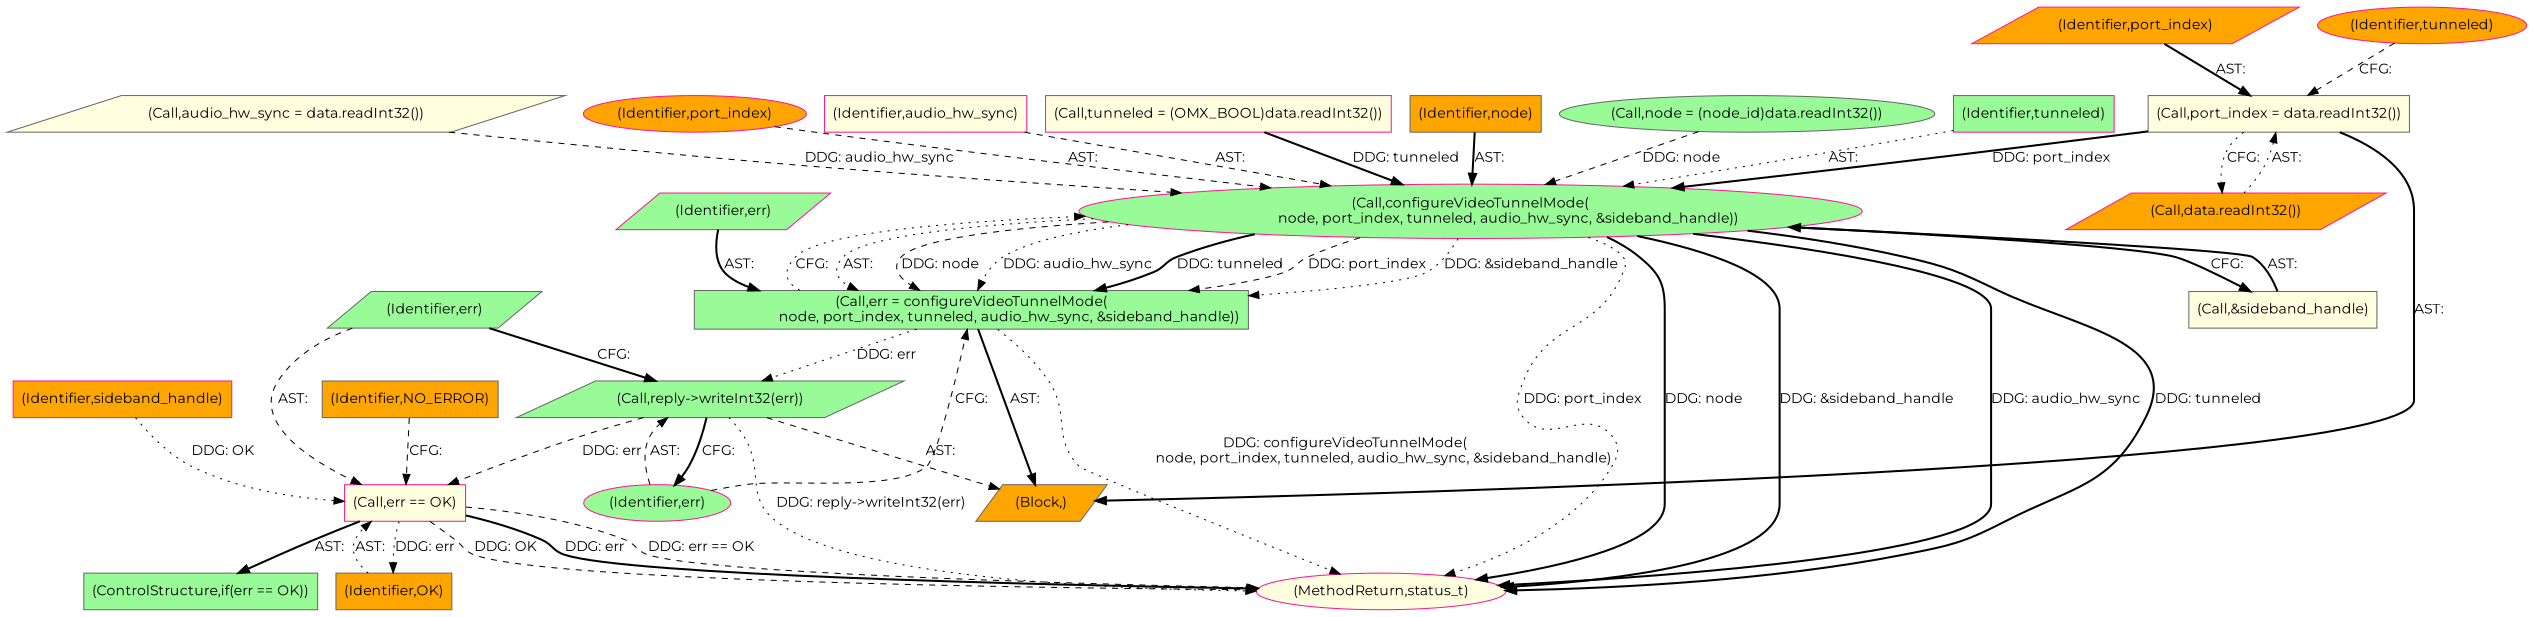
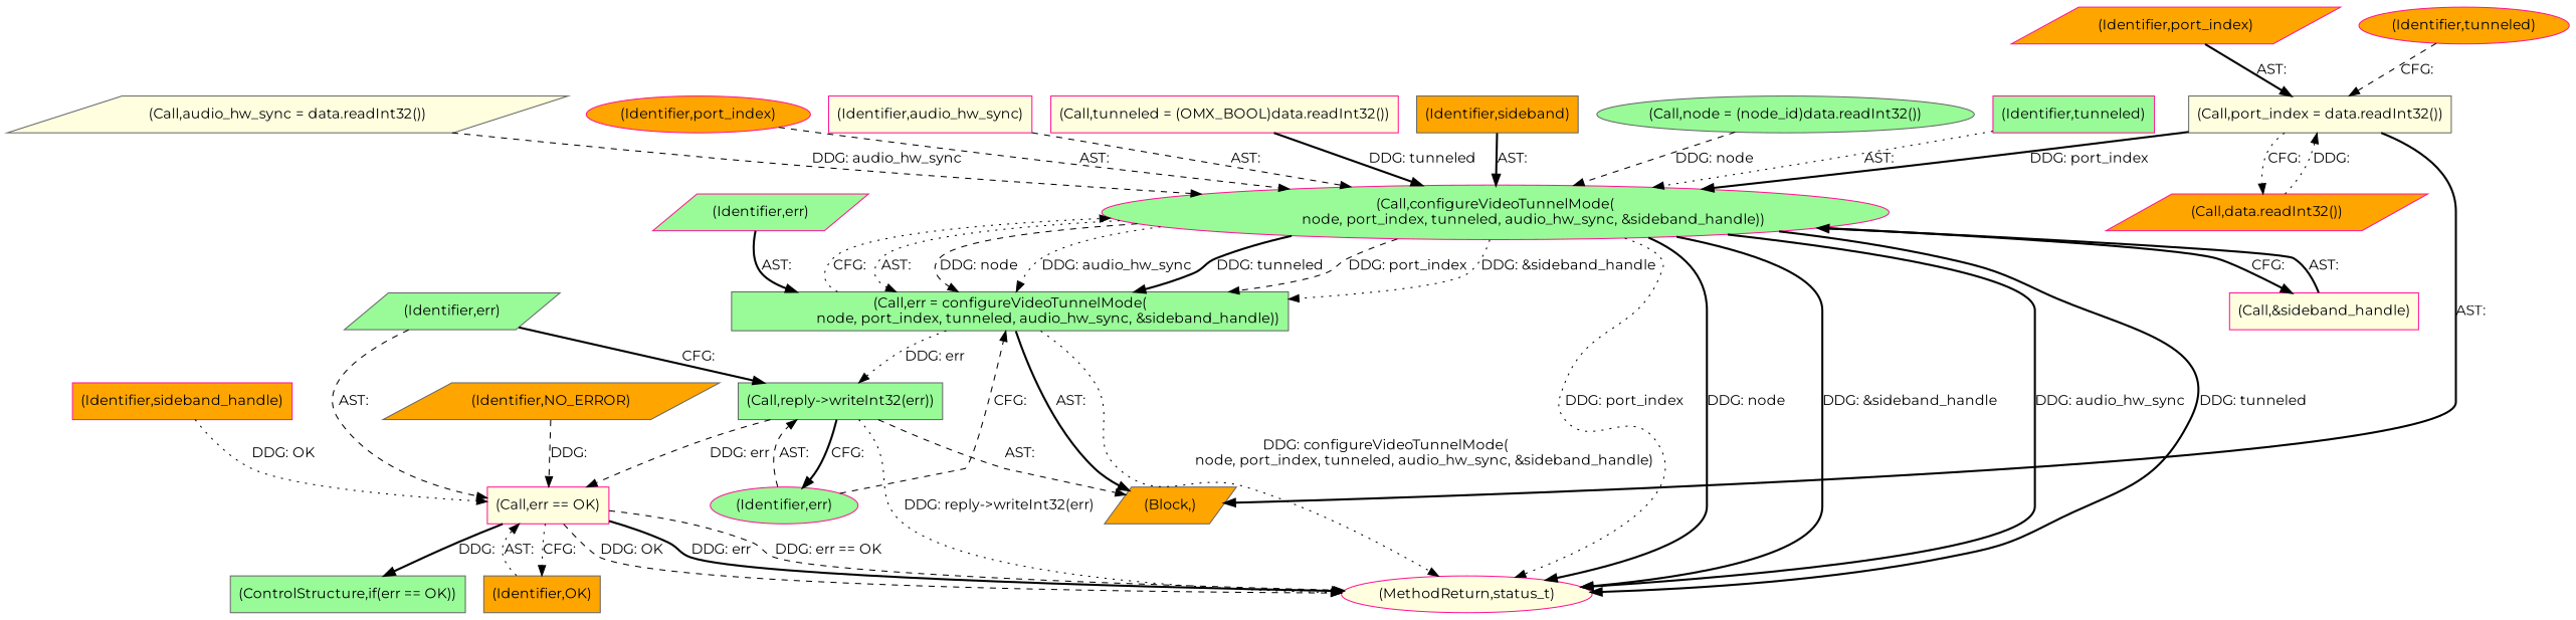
  digraph {
    fontname=Montserrat
    node [color=deeppink fillcolor=palegreen fontname=Montserrat shape=box style=filled]
    edge [fontname=Montserrat style=bold]
    n1 [color=gray40 fillcolor=lightyellow label="(Call,port_index = data.readInt32())"]
    n2 [label="(Call,configureVideoTunnelMode(\n                    node, port_index, tunneled, audio_hw_sync, &sideband_handle))" shape=ellipse]
    n3 [fillcolor=orange label="(Call,data.readInt32())" shape=parallelogram]
    n4 [color=gray40 fillcolor=orange label="(Block,)" shape=parallelogram]
    n5 [color=gray40 label="(Call,err = configureVideoTunnelMode(\n                    node, port_index, tunneled, audio_hw_sync, &sideband_handle))"]
-   n6 [color=gray40 fillcolor=lightyellow label="(Call,&sideband_handle)"]
+   n6 [fillcolor=lightyellow label="(Call,&sideband_handle)"]
    n7 [fillcolor=lightyellow label="(MethodReturn,status_t)" shape=ellipse]
-   n8 [color=gray40 label="(Call,reply->writeInt32(err))" shape=parallelogram]
+   n8 [color=gray40 label="(Call,reply->writeInt32(err))"]
    n9 [fillcolor=lightyellow label="(Call,err == OK)"]
    n10 [label="(Identifier,err)" shape=ellipse]
    n11 [color=gray40 label="(ControlStructure,if(err == OK))"]
    n12 [color=gray40 fillcolor=orange label="(Identifier,OK)"]
    n13 [label="(Identifier,err)" shape=parallelogram]
-   n14 [color=gray40 fillcolor=orange label="(Identifier,NO_ERROR)"]
+   n14 [color=gray40 fillcolor=orange label="(Identifier,NO_ERROR)" shape=parallelogram]
    n15 [fillcolor=orange label="(Identifier,port_index)" shape=ellipse]
    n16 [fillcolor=lightyellow label="(Identifier,audio_hw_sync)"]
    n17 [fillcolor=lightyellow label="(Call,tunneled = (OMX_BOOL)data.readInt32())"]
-   n18 [color=gray40 fillcolor=orange label="(Identifier,node)"]
+   n18 [color=gray40 fillcolor=orange label="(Identifier,sideband)"]
    n19 [fillcolor=orange label="(Identifier,sideband_handle)"]
    n20 [color=gray40 label="(Call,node = (node_id)data.readInt32())" shape=ellipse]
    n21 [label="(Identifier,tunneled)"]
    n22 [fillcolor=orange label="(Identifier,port_index)" shape=parallelogram]
    n23 [color=gray40 label="(Identifier,err)" shape=parallelogram]
    n24 [color=gray40 fillcolor=lightyellow label="(Call,audio_hw_sync = data.readInt32())" shape=parallelogram]
    n25 [fillcolor=orange label="(Identifier,tunneled)" shape=ellipse]
    n1 -> n2 [label="DDG: port_index"]
    n1 -> n3 [label="CFG: " style=dotted]
    n1 -> n4 [label="AST: "]
    n2 -> n5 [label="AST: " style=dotted]
    n2 -> n5 [label="DDG: node" style=dashed]
    n2 -> n5 [label="DDG: audio_hw_sync" style=dotted]
    n2 -> n5 [label="DDG: tunneled"]
    n2 -> n5 [label="DDG: port_index" style=dashed]
    n2 -> n5 [label="DDG: &sideband_handle" style=dotted]
    n2 -> n6 [label="CFG: "]
    n2 -> n7 [label="DDG: port_index" style=dotted]
    n2 -> n7 [label="DDG: node"]
    n2 -> n7 [label="DDG: &sideband_handle"]
    n2 -> n7 [label="DDG: audio_hw_sync"]
    n2 -> n7 [label="DDG: tunneled"]
-   n3 -> n1 [label="AST: " style=dotted]
+   n3 -> n1 [label="DDG: " style=dotted]
    n5 -> n2 [label="CFG: " style=dotted]
    n5 -> n4 [label="AST: "]
    n5 -> n7 [label="DDG: configureVideoTunnelMode(\n                    node, port_index, tunneled, audio_hw_sync, &sideband_handle)" style=dotted]
    n5 -> n8 [label="DDG: err" style=dotted]
    n6 -> n2 [label="AST: "]
    n8 -> n4 [label="AST: " style=dashed]
    n8 -> n7 [label="DDG: reply->writeInt32(err)" style=dotted]
    n8 -> n9 [label="DDG: err" style=dashed]
    n8 -> n10 [label="CFG: "]
    n9 -> n7 [label="DDG: err"]
    n9 -> n7 [label="DDG: err == OK" style=dashed]
    n9 -> n7 [label="DDG: OK" style=dashed]
-   n9 -> n11 [label="AST: "]
-   n9 -> n12 [label="DDG: err" style=dotted]
+   n9 -> n11 [label="DDG: "]
+   n9 -> n12 [label="CFG: " style=dotted]
    n10 -> n5 [label="CFG: " style=dashed]
    n10 -> n8 [label="AST: " style=dashed]
    n12 -> n9 [label="AST: " style=dotted]
    n13 -> n5 [label="AST: "]
-   n14 -> n9 [label="CFG: " style=dashed]
+   n14 -> n9 [label="DDG: " style=dashed]
    n15 -> n2 [label="AST: " style=dashed]
    n16 -> n2 [label="AST: " style=dashed]
    n17 -> n2 [label="DDG: tunneled"]
    n18 -> n2 [label="AST: "]
    n19 -> n9 [label="DDG: OK" style=dotted]
    n20 -> n2 [label="DDG: node" style=dashed]
    n21 -> n2 [label="AST: " style=dotted]
    n22 -> n1 [label="AST: "]
    n23 -> n8 [label="CFG: "]
    n23 -> n9 [label="AST: " style=dashed]
    n24 -> n2 [label="DDG: audio_hw_sync" style=dashed]
    n25 -> n1 [label="CFG: " style=dashed]
  }
